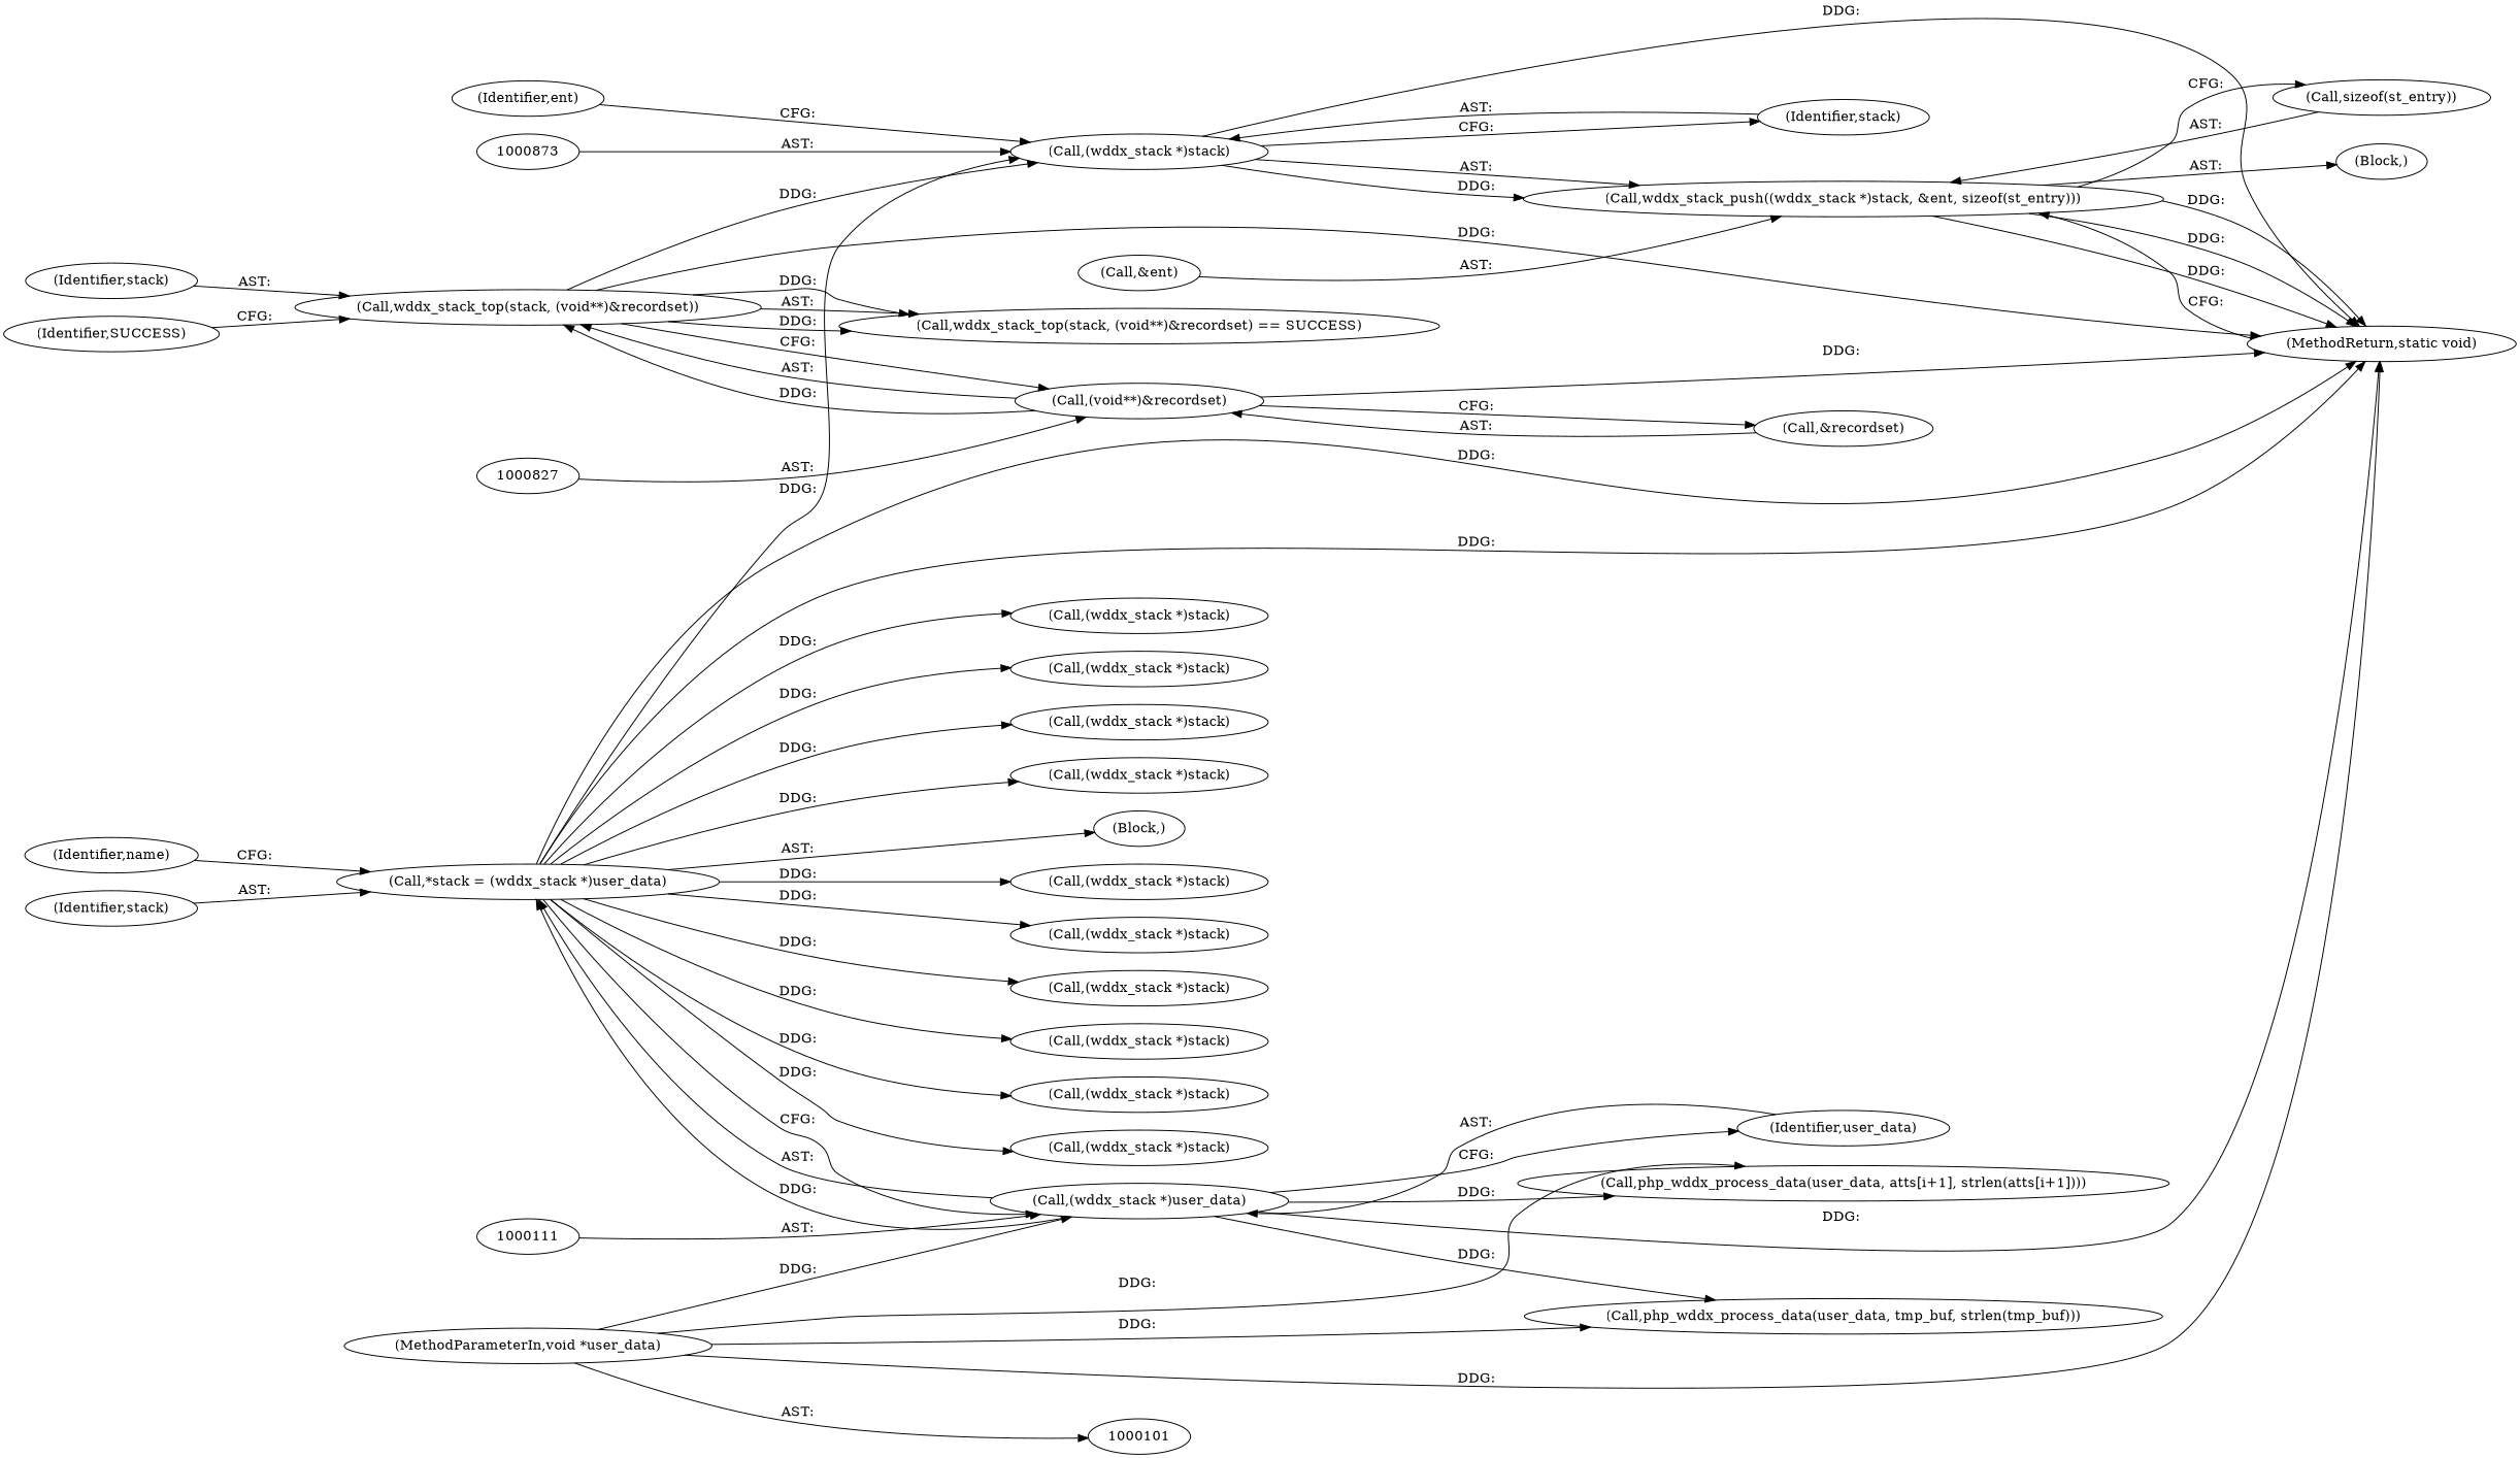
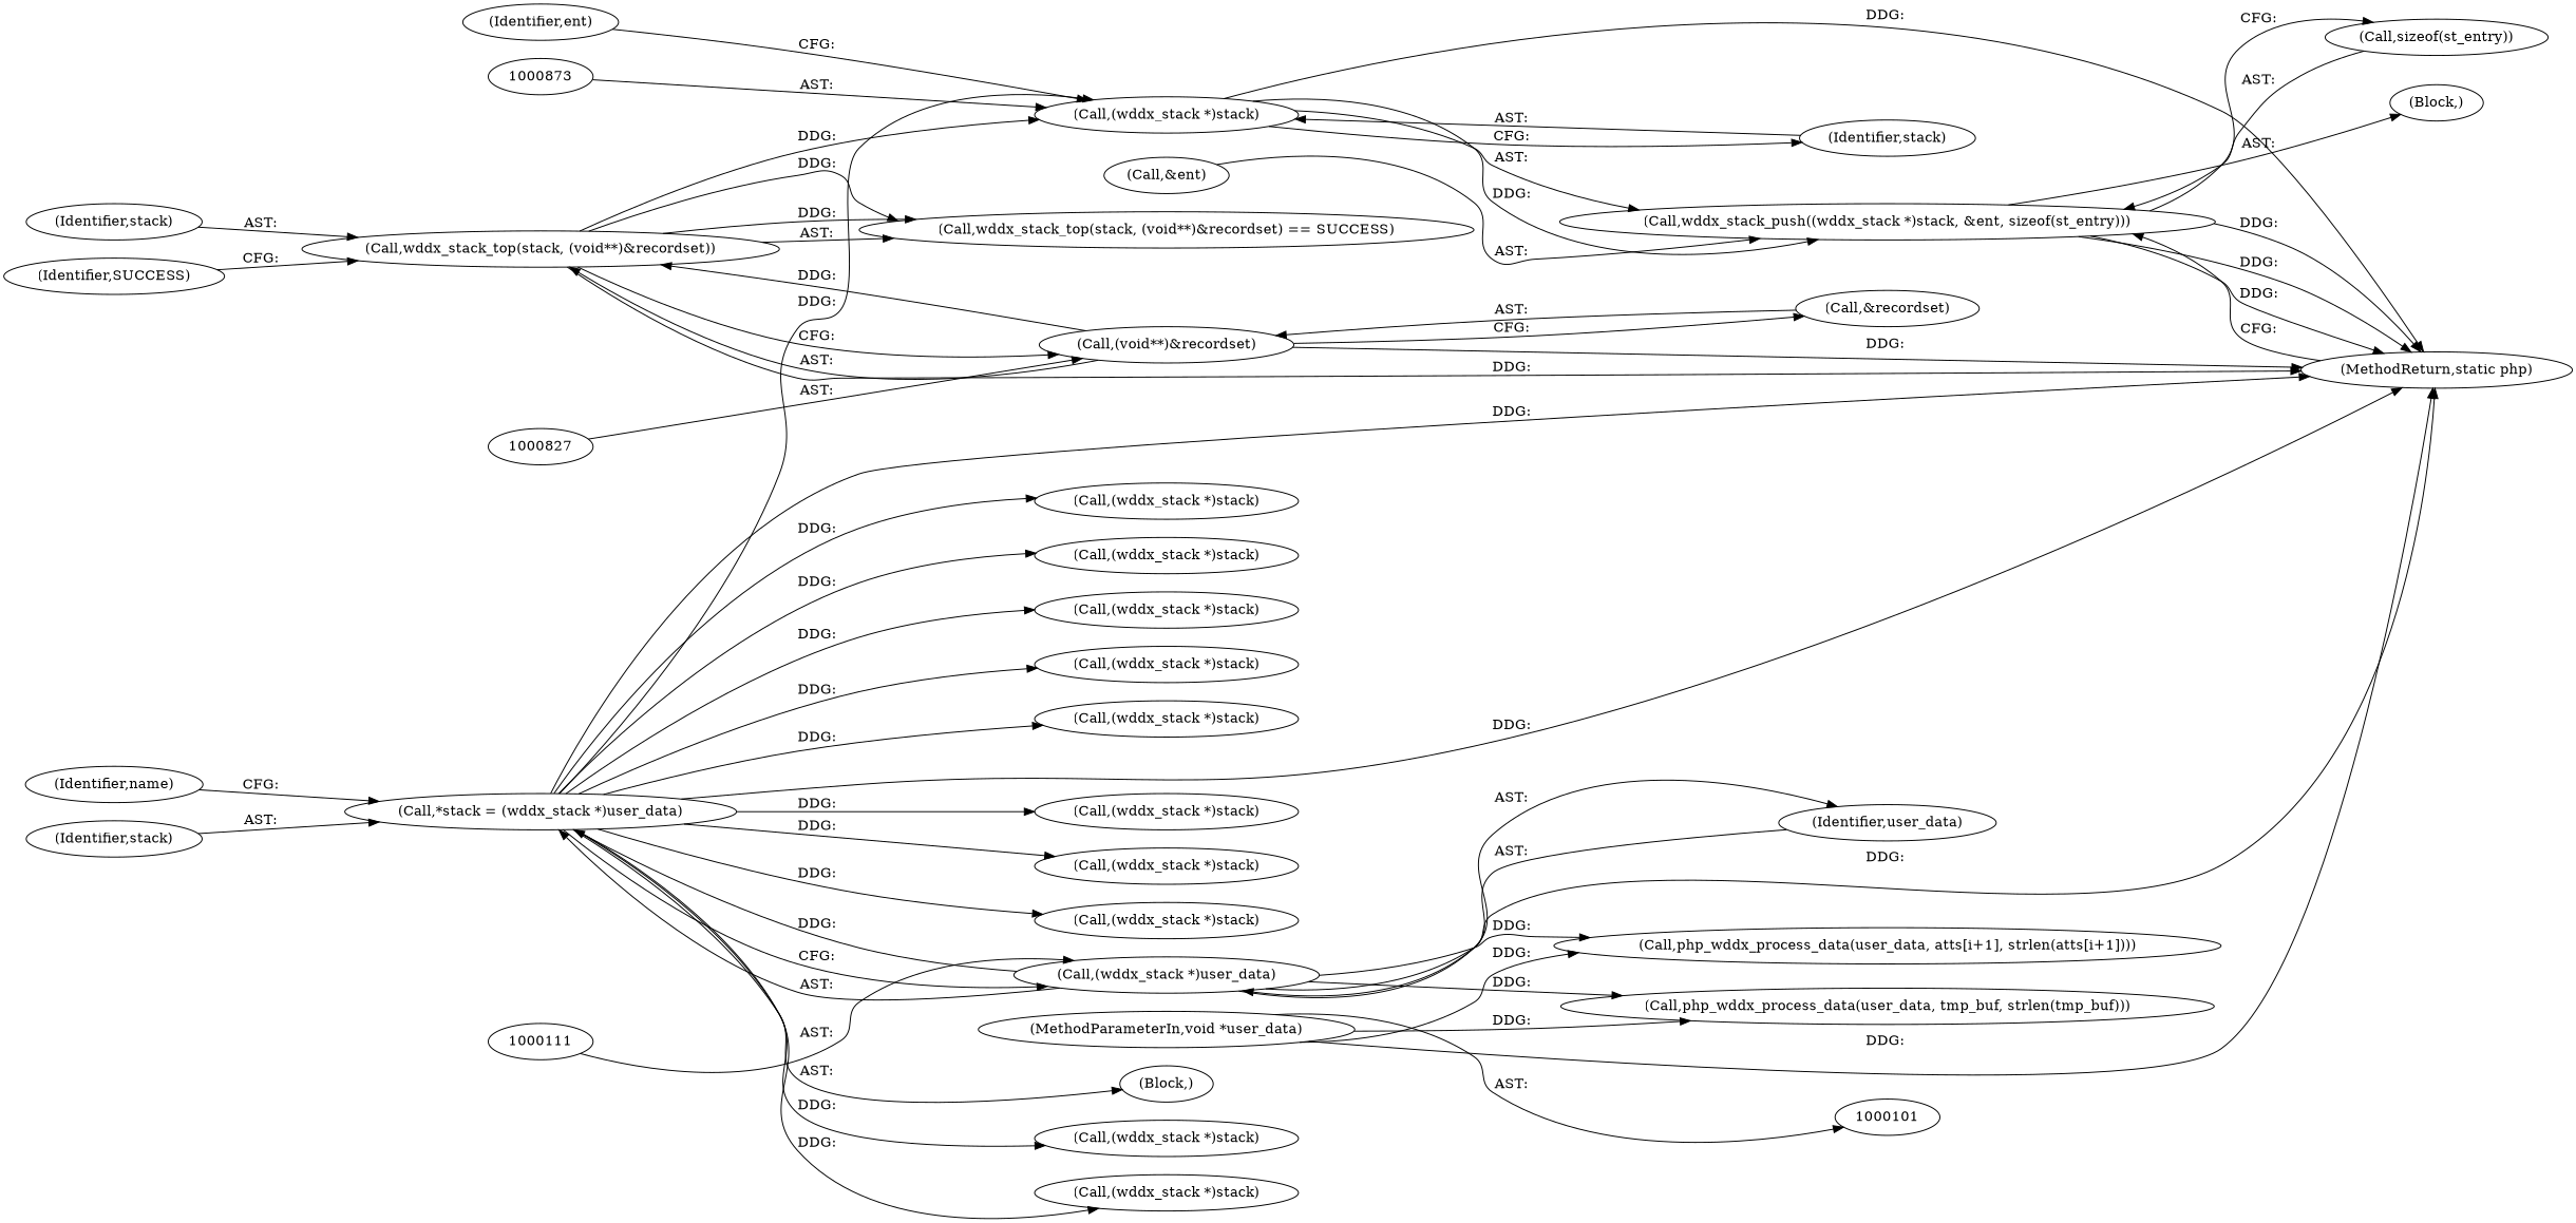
  digraph {
    rankdir=LR
    n1 [label="(Call,(wddx_stack *)stack)"]
    n2 [label="(Call,wddx_stack_push((wddx_stack *)stack, &ent, sizeof(st_entry)))"]
-   n3 [label="(MethodReturn,static void)"]
+   n3 [label="(MethodReturn,static php)"]
    n4 [label="(Identifier,stack)"]
    n5 [label="(Call,sizeof(st_entry))"]
    n6 [label="(Block,)"]
    n7 [label="(Call,wddx_stack_top(stack, (void**)&recordset))"]
    n8 [label="(Call,(void**)&recordset)"]
    n9 [label="(Call,wddx_stack_top(stack, (void**)&recordset) == SUCCESS)"]
    n10 [label="(Call,&recordset)"]
    n11 [label="(Call,*stack = (wddx_stack *)user_data)"]
    n12 [label="(Call,(wddx_stack *)user_data)"]
    n13 [label="(Call,(wddx_stack *)stack)"]
    n14 [label="(Call,(wddx_stack *)stack)"]
    n15 [label="(Call,(wddx_stack *)stack)"]
    n16 [label="(Call,(wddx_stack *)stack)"]
    n17 [label="(Call,(wddx_stack *)stack)"]
    n18 [label="(Call,(wddx_stack *)stack)"]
    n19 [label="(Call,(wddx_stack *)stack)"]
    n20 [label="(Call,(wddx_stack *)stack)"]
    n21 [label="(Call,(wddx_stack *)stack)"]
    n22 [label="(Block,)"]
    n23 [label="(Call,(wddx_stack *)stack)"]
    n24 [label="(Identifier,user_data)"]
    n25 [label="(Call,php_wddx_process_data(user_data, atts[i+1], strlen(atts[i+1])))"]
    n26 [label="(Call,php_wddx_process_data(user_data, tmp_buf, strlen(tmp_buf)))"]
    n27 [label="(MethodParameterIn,void *user_data)"]
    1000101
    n29 [label="(Call,&ent)"]
    n30 [label="(Identifier,name)"]
    n31 [label="(Identifier,stack)"]
    n32 [label="(Identifier,stack)"]
    n33 [label="(Identifier,ent)"]
    n34 [label="(Identifier,SUCCESS)"]
    1000873
    1000111
    1000827
    n1 -> n2 [label="AST: "]
    n1 -> n2 [label="DDG: "]
    n1 -> n3 [label="DDG: "]
    n1 -> n4 [label="CFG: "]
    n2 -> n3 [label="DDG: "]
    n2 -> n3 [label="DDG: "]
    n2 -> n3 [label="DDG: "]
    n2 -> n5 [label="CFG: "]
    n2 -> n6 [label="AST: "]
    n3 -> n2 [label="CFG: "]
    n4 -> n1 [label="AST: "]
    n5 -> n2 [label="AST: "]
    n7 -> n1 [label="DDG: "]
    n7 -> n3 [label="DDG: "]
    n7 -> n8 [label="CFG: "]
    n7 -> n9 [label="AST: "]
    n7 -> n9 [label="DDG: "]
    n7 -> n9 [label="DDG: "]
    n8 -> n3 [label="DDG: "]
    n8 -> n7 [label="AST: "]
    n8 -> n7 [label="DDG: "]
    n8 -> n10 [label="CFG: "]
    n10 -> n8 [label="AST: "]
    n11 -> n1 [label="DDG: "]
    n11 -> n3 [label="DDG: "]
    n11 -> n3 [label="DDG: "]
    n11 -> n12 [label="CFG: "]
    n11 -> n13 [label="DDG: "]
    n11 -> n14 [label="DDG: "]
    n11 -> n15 [label="DDG: "]
    n11 -> n16 [label="DDG: "]
    n11 -> n17 [label="DDG: "]
    n11 -> n18 [label="DDG: "]
    n11 -> n19 [label="DDG: "]
    n11 -> n20 [label="DDG: "]
    n11 -> n21 [label="DDG: "]
    n11 -> n22 [label="AST: "]
    n11 -> n23 [label="DDG: "]
    n12 -> n3 [label="DDG: "]
    n12 -> n11 [label="AST: "]
    n12 -> n11 [label="DDG: "]
-   n12 -> n24 [label="CFG: "]
+   n12 -> n24 [label="AST: "]
    n12 -> n25 [label="DDG: "]
    n12 -> n26 [label="DDG: "]
    n24 -> n12 [label="AST: "]
    n27 -> n3 [label="DDG: "]
-   n27 -> n12 [label="DDG: "]
    n27 -> n25 [label="DDG: "]
    n27 -> n26 [label="DDG: "]
    n27 -> 1000101 [label="AST: "]
    n29 -> n2 [label="AST: "]
    n30 -> n11 [label="CFG: "]
    n31 -> n11 [label="AST: "]
    n32 -> n7 [label="AST: "]
    n33 -> n1 [label="CFG: "]
    n34 -> n7 [label="CFG: "]
    1000873 -> n1 [label="AST: "]
    1000111 -> n12 [label="AST: "]
    1000827 -> n8 [label="AST: "]
  }
